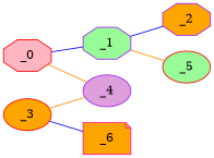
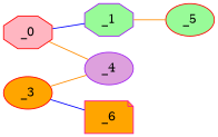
  graph {
    rankdir=LR
    node [color=red fillcolor=orange shape=octagon style=filled]
    edge [color=blue]
    _0 [fillcolor=lightpink x=1.86683 y=2.01362]
    _1 [color=purple fillcolor=palegreen x=2.5 y=2.99]
    _4 [color=purple fillcolor=plum shape=ellipse x=0.730895 y=3.36302]
-   _2 [color=purple x=2.51219 y=0.984745]
    _5 [fillcolor=palegreen shape=ellipse x=0.51258 y=2.97519]
    _3 [shape=ellipse x=0.52 y=0.49]
    _6 [color=deeppink shape=note x=1.50192 y=2.7669]
    _0 -- _1
    _0 -- _4 [color=darkorange]
-   _1 -- _2
    _1 -- _5 [color=darkorange]
    _3 -- _4 [color=darkorange]
    _3 -- _6
  }
